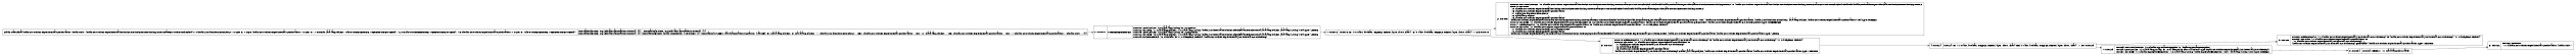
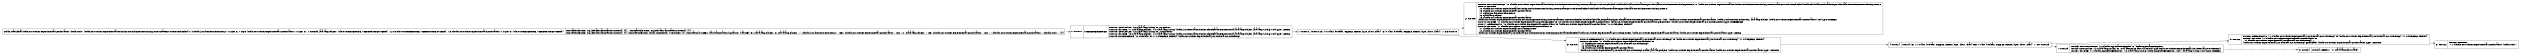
  digraph {
    rankdir=LR
    node [shape=record]
    n1 [label="{0\:\ 0x0000|MTH_ENTER_BLOCK\l|0x0000: CONST_STR  (r0 I:java.lang.String) =  \"$receiver\" \l0x0002: INVOKE  (r1 I:java.lang.Object), (r0 I:java.lang.String) kotlin.jvm.internal.Intrinsics.checkParameterIsNotNull(java.lang.Object, java.lang.String):void type: STATIC \l0x0005: CONST_STR  (r0 I:java.lang.String) =  \"completion\" \l0x0007: INVOKE  (r3 I:java.lang.Object), (r0 I:java.lang.String) kotlin.jvm.internal.Intrinsics.checkParameterIsNotNull(java.lang.Object, java.lang.String):void type: STATIC \l0x000a: INSTANCE_OF  (r0 I:boolean) = (r1 I:?[OBJECT, ARRAY]) kotlin.coroutines.experimental.jvm.internal.CoroutineImpl \l}"]
    n2 [label="{1\:\ 0x000c|0x000c: IF  (r0 I:?[int, boolean, OBJECT, ARRAY, byte, short, char]) != (0 ?[int, boolean, OBJECT, ARRAY, byte, short, char])  \-\> B:3:0x001e \l}"]
    n3 [label="{2\:\ 0x000e|0x000e: NEW_INSTANCE  (r0 I:kotlin.coroutines.experimental.intrinsics.IntrinsicsKt__IntrinsicsJvmKt$createCoroutineUnchecked$$inlined$buildContinuationByInvokeCall$IntrinsicsKt__IntrinsicsJvmKt$2) =  kotlin.coroutines.experimental.intrinsics.IntrinsicsKt__IntrinsicsJvmKt$createCoroutineUnchecked$$inlined$buildContinuationByInvokeCall$IntrinsicsKt__IntrinsicsJvmKt$2 \l0x0010: INVOKE  \l  (r0 I:kotlin.coroutines.experimental.intrinsics.IntrinsicsKt__IntrinsicsJvmKt$createCoroutineUnchecked$$inlined$buildContinuationByInvokeCall$IntrinsicsKt__IntrinsicsJvmKt$2)\l  (r3 I:kotlin.coroutines.experimental.Continuation)\l  (r1 I:cast.jvm.functions.Function2)\l  (r2 I:java.lang.Object)\l  (r3 I:kotlin.coroutines.experimental.Continuation)\l kotlin.coroutines.experimental.intrinsics.IntrinsicsKt__IntrinsicsJvmKt$createCoroutineUnchecked$$inlined$buildContinuationByInvokeCall$IntrinsicsKt__IntrinsicsJvmKt$2.\<init\>(kotlin.coroutines.experimental.Continuation, kotlin.jvm.functions.Function2, java.lang.Object, kotlin.coroutines.experimental.Continuation):void type: DIRECT \l0x0013: INVOKE  (r1 I:kotlin.coroutines.experimental.CoroutineContext) = (r3 I:kotlin.coroutines.experimental.Continuation) kotlin.coroutines.experimental.Continuation.getContext():kotlin.coroutines.experimental.CoroutineContext type: INTERFACE \l0x0017: CHECK_CAST  (r0 I:kotlin.coroutines.experimental.Continuation) = (kotlin.coroutines.experimental.Continuation) (r0 I:?[OBJECT, ARRAY]) \l0x0019: INVOKE  (r1 I:kotlin.coroutines.experimental.Continuation) = \l  (r1 I:kotlin.coroutines.experimental.CoroutineContext)\l  (r0 I:kotlin.coroutines.experimental.Continuation)\l kotlin.coroutines.experimental.jvm.internal.CoroutineIntrinsics.interceptContinuationIfNeeded(kotlin.coroutines.experimental.CoroutineContext, kotlin.coroutines.experimental.Continuation):kotlin.coroutines.experimental.Continuation type: STATIC \l}"]
    n4 [label="{3\:\ 0x001e|0x001e: CHECK_CAST  (r1 I:kotlin.coroutines.experimental.jvm.internal.CoroutineImpl) = (kotlin.coroutines.experimental.jvm.internal.CoroutineImpl) (r1 I:?[OBJECT, ARRAY]) \l0x0020: INVOKE  (r1 I:kotlin.coroutines.experimental.Continuation) = \l  (r1 I:kotlin.coroutines.experimental.jvm.internal.CoroutineImpl)\l  (r2 I:java.lang.Object)\l  (r3 I:kotlin.coroutines.experimental.Continuation)\l kotlin.coroutines.experimental.jvm.internal.CoroutineImpl.create(java.lang.Object, kotlin.coroutines.experimental.Continuation):kotlin.coroutines.experimental.Continuation type: VIRTUAL \l}"]
    n5 [label="{4\:\ 0x0024|0x0024: IF  (r1 I:?[int, boolean, OBJECT, ARRAY, byte, short, char]) == (0 ?[int, boolean, OBJECT, ARRAY, byte, short, char])  \-\> B:7:0x002d \l}"]
    n6 [label="{6\:\ 0x002c|0x002c: RETURN  \l  (r1 I:kotlin.coroutines.experimental.Continuation\<kotlin.Unit\>)\l \l}"]
    n7 [label="{5\:\ 0x0026|0x0026: CHECK_CAST  (r1 I:kotlin.coroutines.experimental.jvm.internal.CoroutineImpl) = (kotlin.coroutines.experimental.jvm.internal.CoroutineImpl) (r1 I:?[OBJECT, ARRAY]) \l0x0028: INVOKE  (r1 I:kotlin.coroutines.experimental.Continuation) = \l  (r1 I:kotlin.coroutines.experimental.jvm.internal.CoroutineImpl)\l kotlin.coroutines.experimental.jvm.internal.CoroutineImpl.getFacade():kotlin.coroutines.experimental.Continuation type: VIRTUAL \l}"]
    n8 [label="{7\:\ 0x002d|0x002d: NEW_INSTANCE  (r1 I:kotlin.TypeCastException) =  kotlin.TypeCastException \l0x002f: CONST_STR  (r2 I:java.lang.String) =  \"null cannot be cast to non\-null type kotlin.coroutines.experimental.jvm.internal.CoroutineImpl\" \l0x0031: INVOKE  (r1 I:kotlin.TypeCastException), (r2 I:java.lang.String) kotlin.TypeCastException.\<init\>(java.lang.String):void type: DIRECT \l}"]
    n9 [label="{8\:\ 0x0034|0x0034: THROW  (r1 I:java.lang.Throwable) \l}"]
    n10 [label="{public static final kotlin.coroutines.experimental.Continuation\<kotlin.Unit\> kotlin.coroutines.experimental.intrinsics.IntrinsicsKt__IntrinsicsJvmKt.createCoroutineUnchecked((r1 I:kotlin.jvm.functions.Function2\<? super R, ? super kotlin.coroutines.experimental.Continuation\<? super T\>, ? extends java.lang.Object\> A[IMMUTABLE_TYPE, METHOD_ARGUMENT]), (r2 I:R A[IMMUTABLE_TYPE, METHOD_ARGUMENT]), (r3 I:kotlin.coroutines.experimental.Continuation\<? super T\> A[IMMUTABLE_TYPE, METHOD_ARGUMENT]))  | Annotation[BUILD, org.jetbrains.annotations.NotNull, \{\}], , Annotation[BUILD, org.jetbrains.annotations.NotNull, \{\}]\lAnnotation[BUILD, org.jetbrains.annotations.NotNull, \{\}], Annotation[BUILD, kotlin.SinceKotlin, \{version=1.1\}], Annotation[SYSTEM, dalvik.annotation.Signature, \{value=[\<R:, Ljava\/lang\/Object;, T:, Ljava\/lang\/Object;, \>(, Lkotlin\/jvm\/functions\/Function2\<, \-TR;\-, Lkotlin\/coroutines\/experimental\/Continuation\<, \-TT;\>;+, Ljava\/lang\/Object;, \>;TR;, Lkotlin\/coroutines\/experimental\/Continuation\<, \-TT;\>;), Lkotlin\/coroutines\/experimental\/Continuation\<, Lkotlin\/Unit;, \>;]\}]\l}"]
    n1 -> n2
    n2 -> n3 [style=dashed]
    n2 -> n4
    n4 -> n5
    n5 -> n7 [style=solid]
    n5 -> n8
-   n9 -> n6
+   n7 -> n6
    n8 -> n9
    n10 -> n1
  }
